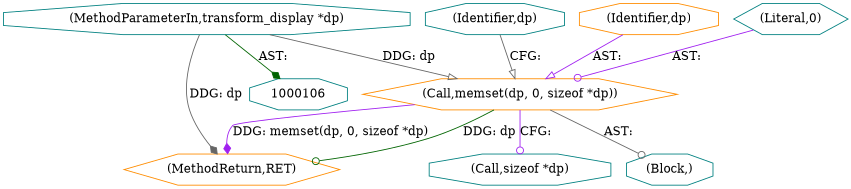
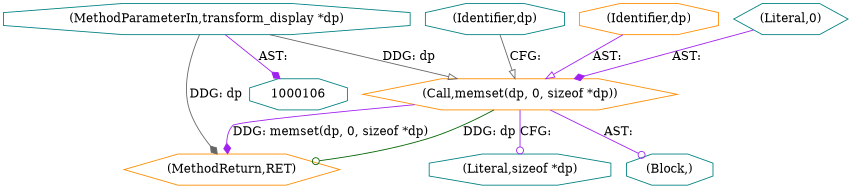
  digraph {
    node [color=teal shape=octagon]
    edge [arrowhead=odot color=gray40]
    n1 [color=darkorange label="(Call,memset(dp, 0, sizeof *dp))" shape=hexagon]
    n2 [label="(Block,)"]
    n3 [color=darkorange label="(MethodReturn,RET)" shape=hexagon]
-   n4 [label="(Call,sizeof *dp)"]
+   n4 [label="(Literal,sizeof *dp)"]
    n5 [label="(MethodParameterIn,transform_display *dp)"]
    1000106
    n7 [label="(Identifier,dp)"]
    n8 [color=darkorange label="(Identifier,dp)"]
    n9 [label="(Literal,0)" shape=hexagon]
-   n1 -> n2 [label="AST: "]
+   n1 -> n2 [color=purple label="AST: "]
    n1 -> n3 [arrowhead=diamond color=purple label="DDG: memset(dp, 0, sizeof *dp)"]
    n1 -> n3 [color=darkgreen label="DDG: dp"]
    n1 -> n4 [color=purple label="CFG: "]
    n5 -> n1 [arrowhead=onormal label="DDG: dp"]
    n5 -> n3 [arrowhead=diamond label="DDG: dp"]
-   n5 -> 1000106 [arrowhead=diamond color=darkgreen label="AST: "]
+   n5 -> 1000106 [arrowhead=diamond color=purple label="AST: "]
    n7 -> n1 [arrowhead=onormal label="CFG: "]
    n8 -> n1 [arrowhead=onormal color=purple label="AST: "]
-   n9 -> n1 [color=purple label="AST: "]
+   n9 -> n1 [arrowhead=diamond color=purple label="AST: "]
  }
